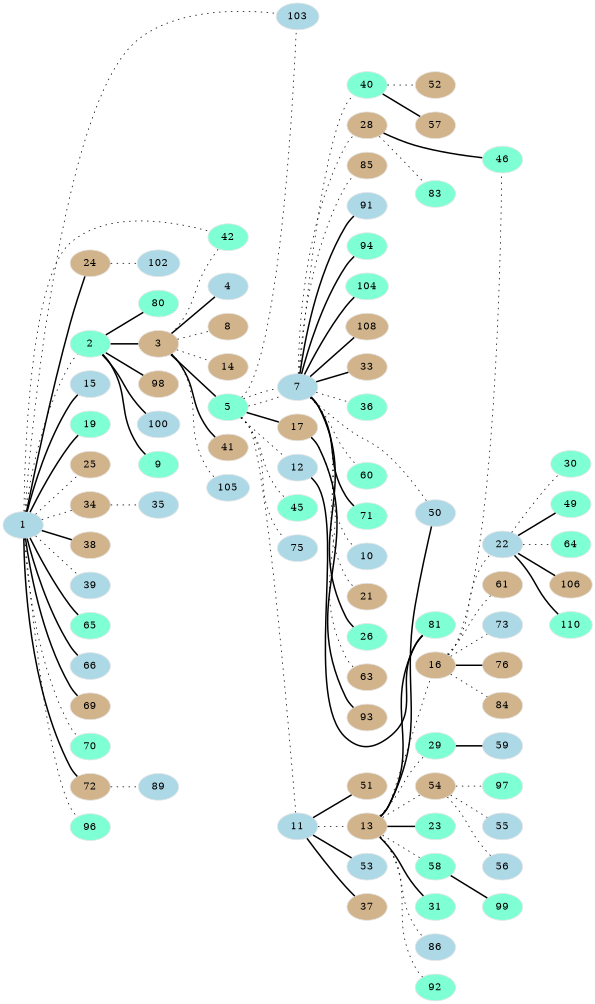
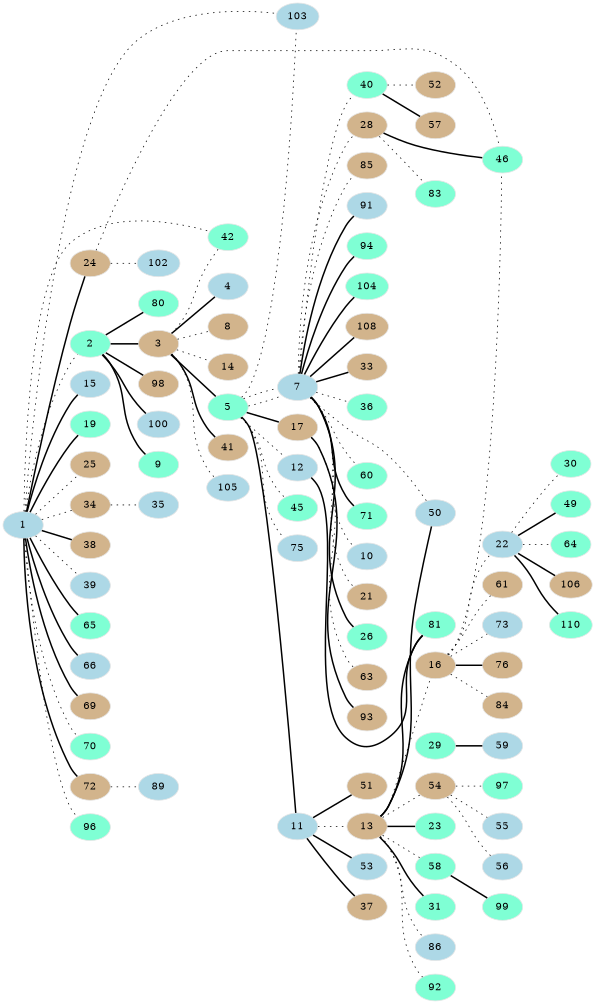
  graph {
    rankdir=LR
    node [color=gray90 fillcolor=aquamarine style=filled]
    edge [style=dotted]
    1 [fillcolor=lightblue super="+32"]
    2 [super="+82"]
    15 [fillcolor=lightblue]
    19
    24 [fillcolor=tan super="+68"]
    25 [fillcolor=tan]
    34 [fillcolor=tan super="+111"]
    38 [fillcolor=tan]
    39 [fillcolor=lightblue]
    42
    65
    66 [fillcolor=lightblue super="+79"]
    69 [fillcolor=tan]
    70
    72 [fillcolor=tan super="+101"]
    96
    103 [fillcolor=lightblue]
    3 [fillcolor=tan super="+6"]
    9
    80 [super="+109"]
    98 [fillcolor=tan]
    100 [fillcolor=lightblue]
    46
    102 [fillcolor=lightblue]
    35 [fillcolor=lightblue super="+67"]
    89 [fillcolor=lightblue super="+107"]
    4 [fillcolor=lightblue]
    5 [super="+77"]
    8 [fillcolor=tan]
    14 [fillcolor=tan]
    41 [fillcolor=tan]
    105 [fillcolor=lightblue]
    7 [fillcolor=lightblue super="+47"]
    11 [fillcolor=lightblue super="+20"]
    12 [fillcolor=lightblue super="+90"]
    17 [fillcolor=tan super="+62"]
    45
    75 [fillcolor=lightblue]
    10 [fillcolor=lightblue]
    21 [fillcolor=tan super="+27"]
    26
    28 [fillcolor=tan]
    33 [fillcolor=tan]
    36
    40
    50 [fillcolor=lightblue]
    60
    71
    85 [fillcolor=tan]
    91 [fillcolor=lightblue]
    94
    104
    108 [fillcolor=tan]
    13 [fillcolor=tan super="+43"]
    37 [fillcolor=tan super="+95"]
    51 [fillcolor=tan]
    53 [fillcolor=lightblue]
    81
    63 [fillcolor=tan]
    93 [fillcolor=tan]
    83
    52 [fillcolor=tan super="+78"]
    57 [fillcolor=tan]
    16 [fillcolor=tan super="+18"]
    23 [super="+44"]
    29
    31
    54 [fillcolor=tan super="+88"]
    58
    86 [fillcolor=lightblue]
    92
    22 [fillcolor=lightblue super="+48"]
    61 [fillcolor=tan]
    73 [fillcolor=lightblue]
    76 [fillcolor=tan]
    84 [fillcolor=tan]
    59 [fillcolor=lightblue super="+87"]
    55 [fillcolor=lightblue]
    56 [fillcolor=lightblue super="+74"]
    97
    99
    30
    49
    64
    106 [fillcolor=tan]
    110
    1 -- 2
    1 -- 15 [style=bold]
    1 -- 19 [style=bold]
    1 -- 24 [style=bold]
    1 -- 25
    1 -- 34
    1 -- 38 [style=bold]
    1 -- 39
    1 -- 42
    1 -- 65 [style=bold]
    1 -- 66 [style=bold]
    1 -- 69 [style=bold]
    1 -- 70
    1 -- 72 [style=bold]
    1 -- 96
    1 -- 103
    2 -- 3 [style=bold]
    2 -- 9 [style=bold]
    2 -- 80 [style=bold]
    2 -- 98 [style=bold]
    2 -- 100 [style=bold]
+   24 -- 46
    24 -- 102
    34 -- 35
    72 -- 89
    3 -- 42
    3 -- 4 [style=bold]
    3 -- 5 [style=bold]
    3 -- 8
    3 -- 14
    3 -- 41 [style=bold]
    3 -- 105
    5 -- 103
    5 -- 7
    5 -- 7
-   5 -- 11
+   5 -- 11 [style=bold]
    5 -- 12
    5 -- 17 [style=bold]
    5 -- 45
    5 -- 75
    7 -- 10
    7 -- 21
    7 -- 26 [style=bold]
    7 -- 28
    7 -- 33 [style=bold]
    7 -- 36
    7 -- 40
    7 -- 50
    7 -- 60
    7 -- 71 [style=bold]
    7 -- 85
    7 -- 91 [style=bold]
    7 -- 94 [style=bold]
    7 -- 104 [style=bold]
    7 -- 108 [style=bold]
    11 -- 13
    11 -- 37 [style=bold]
    11 -- 51 [style=bold]
    11 -- 53 [style=bold]
    12 -- 81 [style=bold]
    17 -- 63
    17 -- 93 [style=bold]
    28 -- 46 [style=bold]
    28 -- 83
    40 -- 52
    40 -- 57 [style=bold]
    13 -- 50 [style=bold]
    13 -- 81 [style=bold]
    13 -- 16
    13 -- 23 [style=bold]
-   13 -- 29
    13 -- 31 [style=bold]
    13 -- 54
    13 -- 58
    13 -- 86
    13 -- 92
    16 -- 46
    16 -- 22
    16 -- 61
    16 -- 73
    16 -- 76 [style=bold]
    16 -- 84
    29 -- 59 [style=bold]
    54 -- 55
    54 -- 56
    54 -- 97
    58 -- 99 [style=bold]
    22 -- 30
    22 -- 49 [style=bold]
    22 -- 64
    22 -- 106 [style=bold]
    22 -- 110 [style=bold]
  }
